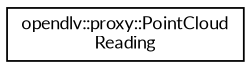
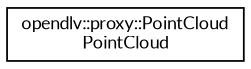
  digraph {
    rankdir=LR
    fontname=Lato
-   n1 [color=black fillcolor=white fontname=Lato fontsize=10 height=0.2 label="opendlv::proxy::PointCloud\lReading" shape=record style=filled width=0.4]
+   n1 [color=black fillcolor=white fontname=Lato fontsize=10 height=0.2 label="opendlv::proxy::PointCloud\lPointCloud" shape=record style=filled width=0.4]
  }
